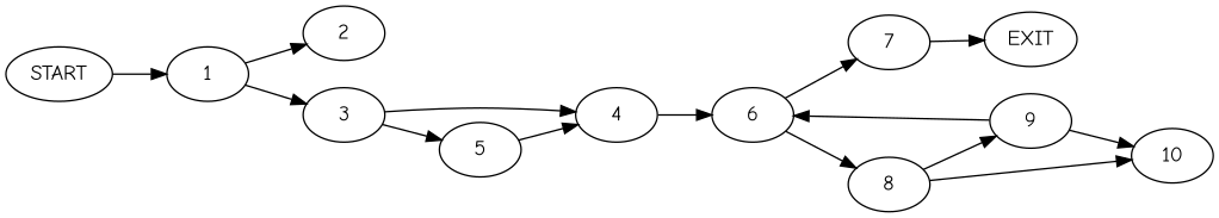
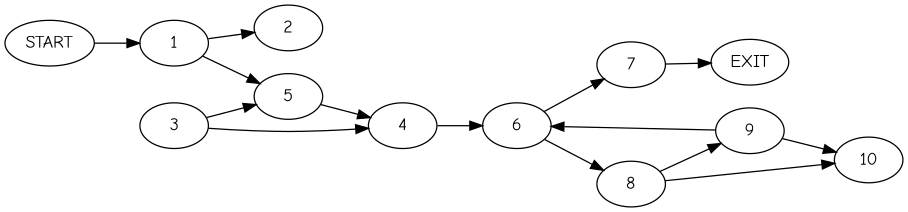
  digraph {
    fontname="Comic Neue"
    rankdir=LR
    node [fontname="Comic Neue"]
    edge [fontname="Comic Neue"]
    n1 [label=START]
    1
    2
    3
    n5 [label=EXIT]
    4
    5
    6
    7
    8
    9
    10
    n1 -> 1
    1 -> 2
-   1 -> 3
+   1 -> 5
    3 -> 4
    3 -> 5
    4 -> 6
    5 -> 4
    6 -> 7
    6 -> 8
    7 -> n5
    8 -> 9
    8 -> 10
    9 -> 6
    9 -> 10
  }
